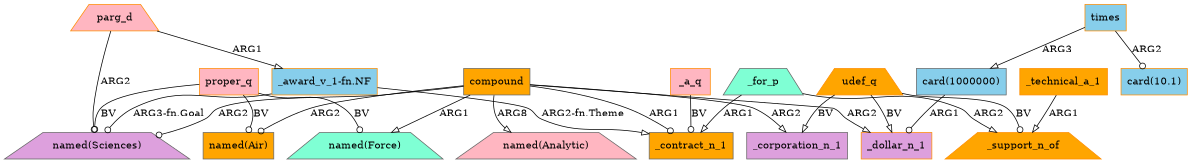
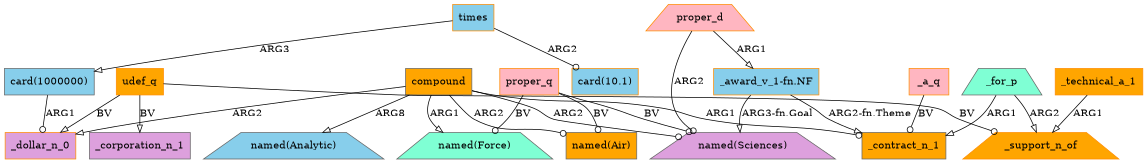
  digraph {
    node [color=darkorange fillcolor=orange shape=box style=filled]
    edge [arrowhead=odot]
    "card(1000000)" [color=gray40 fillcolor=skyblue]
-   _dollar_n_1 [fillcolor=plum]
+   _dollar_n_1 [fillcolor=plum label=_dollar_n_0]
    proper_q [fillcolor=lightpink]
    "named(Air)" [color=gray40]
    "named(Sciences)" [color=gray40 fillcolor=plum shape=trapezium]
    "named(Force)" [color=gray40 fillcolor=aquamarine shape=trapezium]
-   "named(Analytic)" [color=gray40 fillcolor=lightpink shape=trapezium]
+   "named(Analytic)" [color=gray40 fillcolor=skyblue shape=trapezium]
    "_award_v_1-fn.NF" [fillcolor=skyblue]
    _contract_n_1 [color=gray40]
    compound [color=gray40]
    _corporation_n_1 [color=gray40 fillcolor=plum]
    _a_q [fillcolor=lightpink]
    times [fillcolor=skyblue]
    "card(10.1)" [fillcolor=skyblue]
-   udef_q [shape=trapezium]
+   udef_q
    _support_n_of [shape=trapezium]
    _technical_a_1
-   parg_d [fillcolor=lightpink shape=trapezium]
+   parg_d [fillcolor=lightpink shape=trapezium label=proper_d]
    _for_p [color=gray40 fillcolor=aquamarine shape=trapezium]
    "card(1000000)" -> _dollar_n_1 [label=ARG1]
    proper_q -> "named(Air)" [label=BV]
    proper_q -> "named(Sciences)" [label=BV]
    proper_q -> "named(Force)" [label=BV]
-   "_award_v_1-fn.NF" -> "named(Sciences)" [label="ARG3-fn.Goal"]
+   "_award_v_1-fn.NF" -> "named(Sciences)" [arrowhead=onormal label="ARG3-fn.Goal"]
    "_award_v_1-fn.NF" -> _contract_n_1 [arrowhead=onormal label="ARG2-fn.Theme"]
    compound -> _dollar_n_1 [arrowhead=onormal label=ARG2]
    compound -> "named(Air)" [label=ARG2]
    compound -> "named(Sciences)" [label=ARG2]
    compound -> "named(Force)" [arrowhead=onormal label=ARG1]
    compound -> "named(Analytic)" [arrowhead=onormal label=ARG8]
    compound -> _contract_n_1 [label=ARG1]
-   compound -> _corporation_n_1 [arrowhead=onormal label=ARG2]
    _a_q -> _contract_n_1 [label=BV]
    times -> "card(1000000)" [arrowhead=onormal label=ARG3]
    times -> "card(10.1)" [label=ARG2]
    udef_q -> _dollar_n_1 [arrowhead=onormal label=BV]
    udef_q -> _corporation_n_1 [arrowhead=onormal label=BV]
    udef_q -> _support_n_of [label=BV]
    _technical_a_1 -> _support_n_of [arrowhead=onormal label=ARG1]
    parg_d -> "named(Sciences)" [label=ARG2]
    parg_d -> "_award_v_1-fn.NF" [arrowhead=onormal label=ARG1]
    _for_p -> _contract_n_1 [arrowhead=onormal label=ARG1]
    _for_p -> _support_n_of [arrowhead=onormal label=ARG2]
  }
